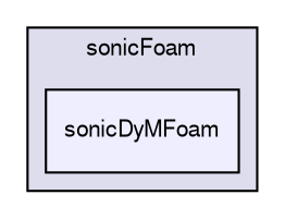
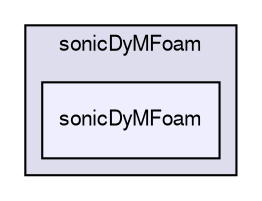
  digraph {
    compound=true
    n1 [fillcolor="#eeeeff" fontname=FreeSans fontsize=10 label=sonicDyMFoam pencolor=black shape=box style=filled]
    subgraph cluster_1 {
      bgcolor="#ddddee"
      fontname=FreeSans
      fontsize=10
-     label=sonicFoam
+     label=sonicDyMFoam
      pencolor=black
      n1
    }
  }
